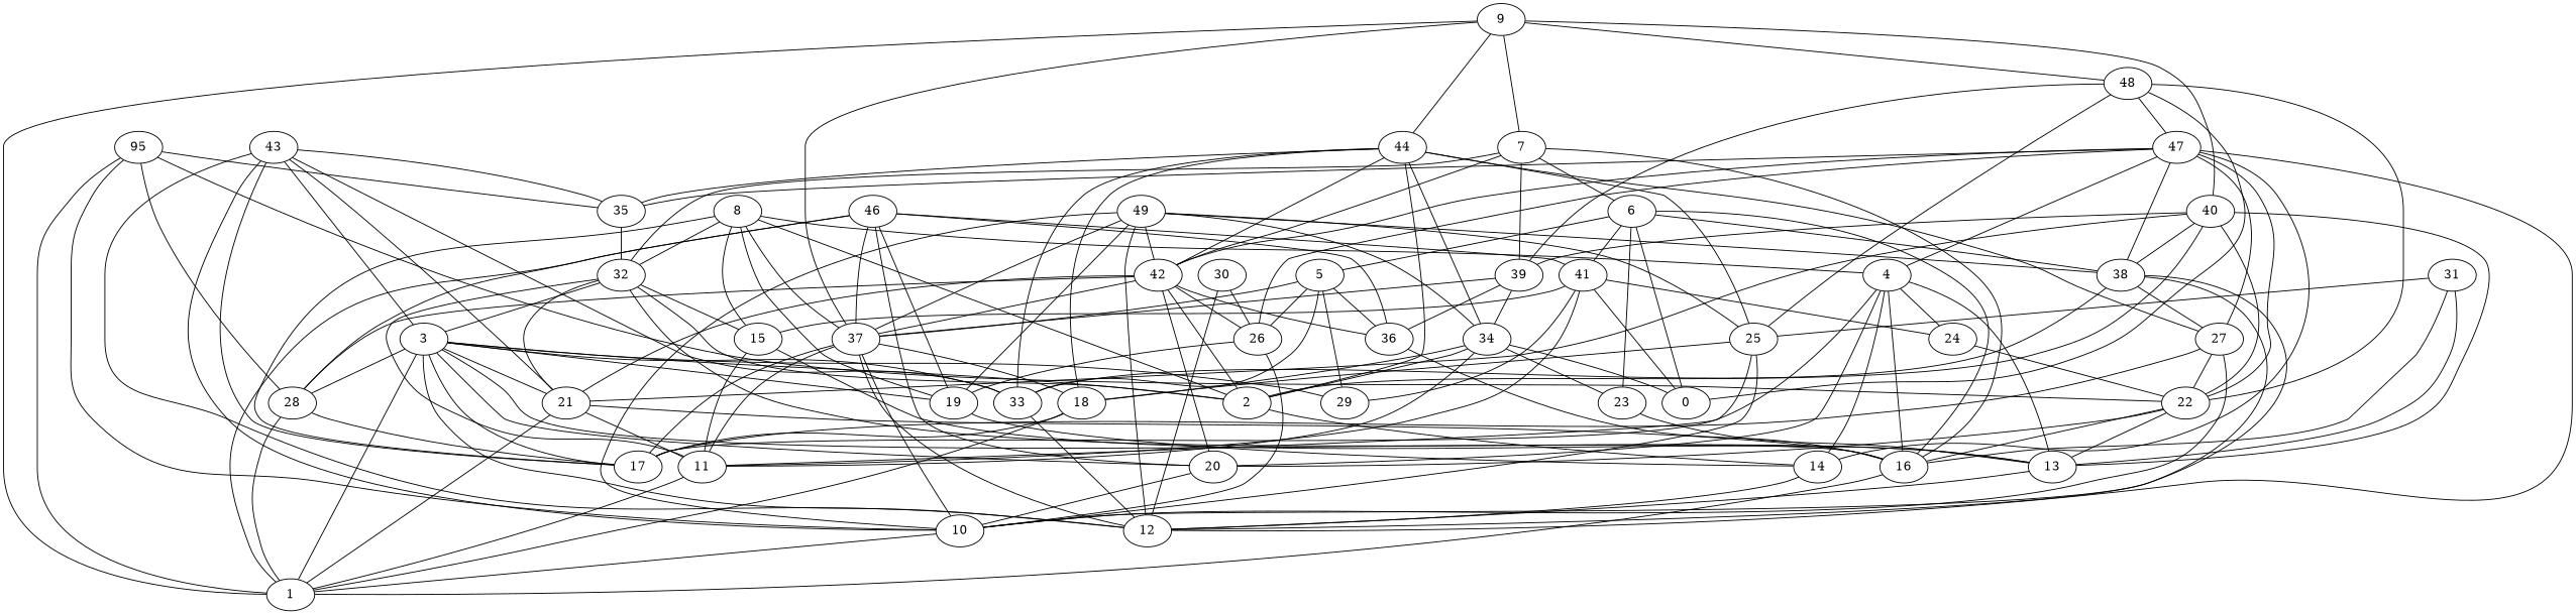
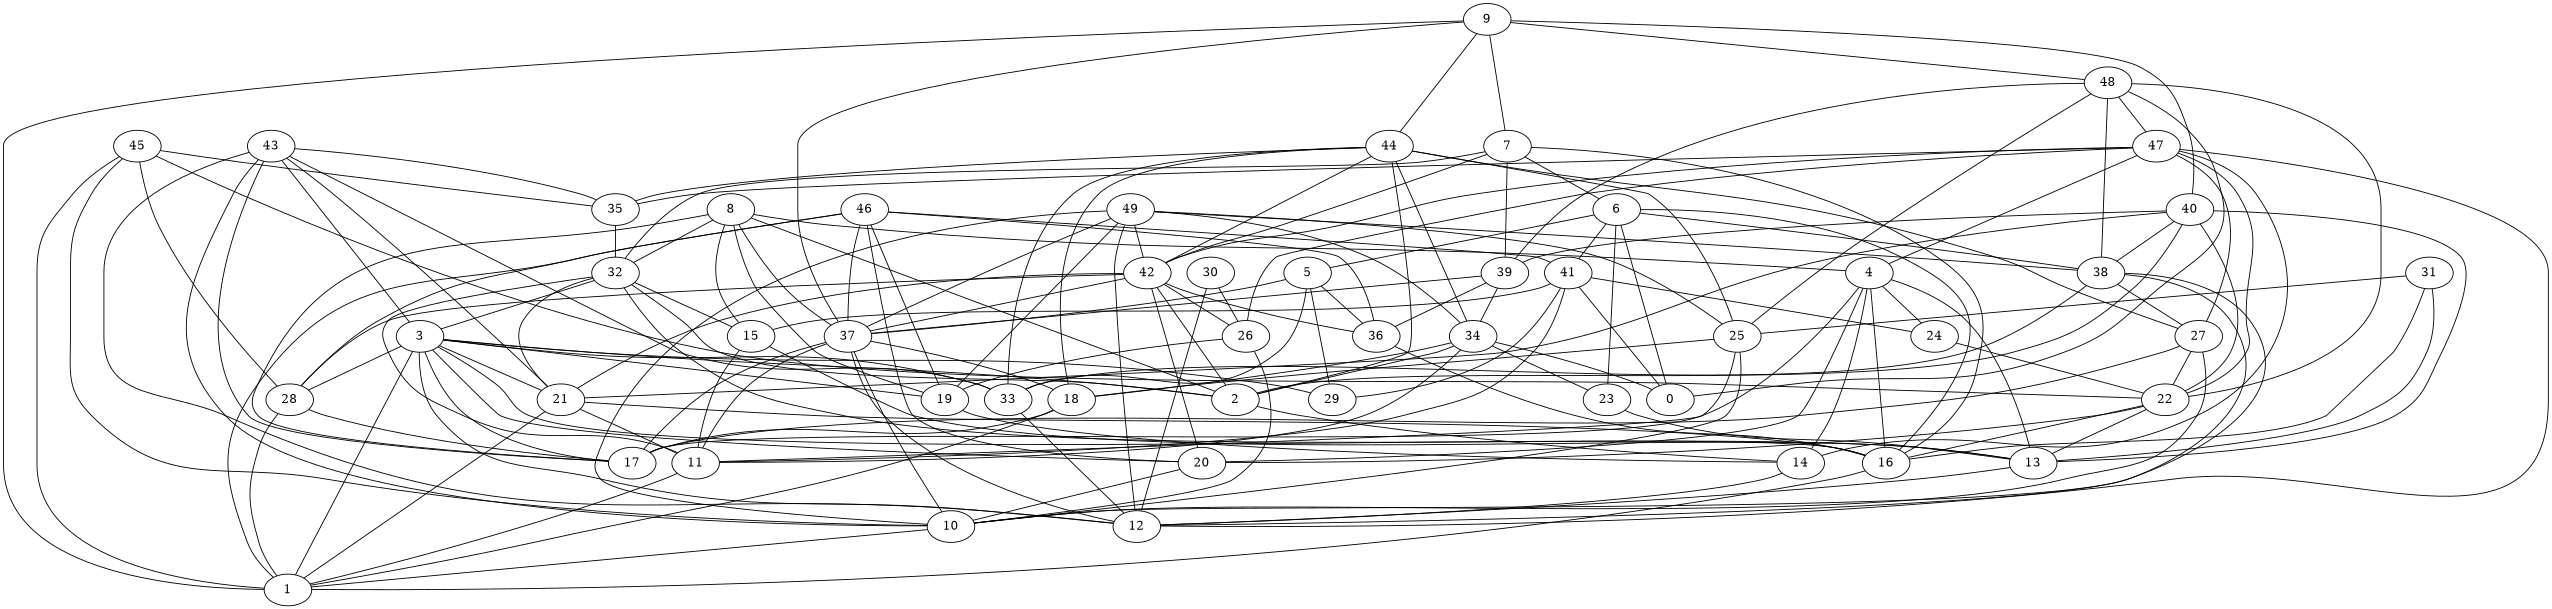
  digraph {
    edge [color=black dir=none]
    8
    15
    17
    19
    2
    37
    32
    4
    13
    11
    14
    23
    12
    38
    33
    10
    27
    25
    18
    1
    7
    6
    16
    42
    39
    21
    3
    41
    0
    5
    20
    24
    22
    9
    44
    48
    40
    35
    34
    47
    36
    28
    26
    31
    49
    46
    29
    30
-   45 [label=95]
+   45
    43
    subgraph sub_1 {
      8
      15
      17
      19
      2
      37
      32
      4
      13
      11
      14
      23
      12
      38
      33
      10
      27
      25
      18
      1
      7
      6
      16
      42
      39
      21
      3
      41
      0
      5
      20
      24
      22
      9
      44
      48
      40
      35
      34
      47
      36
      28
      26
      31
      49
      46
      29
      30
      45
      43
    }
    8 -> 15
    8 -> 17
    8 -> 19
    8 -> 2
    8 -> 37
    8 -> 32
    8 -> 4
    15 -> 13
    15 -> 11
    19 -> 14
    2 -> 14
    37 -> 17
    37 -> 11
    37 -> 12
    37 -> 10
    37 -> 18
    32 -> 15
    32 -> 2
    32 -> 13
    32 -> 11
    32 -> 21
    32 -> 3
    4 -> 17
    4 -> 13
    4 -> 14
    4 -> 16
    4 -> 20
    4 -> 24
    13 -> 12
    11 -> 1
    14 -> 12
    23 -> 13
    38 -> 12
    38 -> 33
    38 -> 10
    38 -> 27
    33 -> 12
    10 -> 1
    27 -> 17
    27 -> 10
    27 -> 22
    25 -> 11
    25 -> 10
    25 -> 18
    18 -> 17
    18 -> 1
    7 -> 32
    7 -> 6
    7 -> 16
    7 -> 42
    7 -> 39
    6 -> 23
    6 -> 38
    6 -> 16
    6 -> 41
    6 -> 0
    6 -> 5
    16 -> 1
    42 -> 2
    42 -> 37
    42 -> 21
    42 -> 20
    42 -> 36
    42 -> 28
    42 -> 26
    39 -> 37
    39 -> 34
    39 -> 36
    21 -> 11
    21 -> 1
    21 -> 16
    3 -> 17
    3 -> 19
    3 -> 2
    3 -> 12
    3 -> 33
    3 -> 1
    3 -> 16
    3 -> 21
    3 -> 20
    3 -> 28
    3 -> 29
    41 -> 15
    41 -> 11
    41 -> 0
    41 -> 24
    41 -> 29
    5 -> 37
    5 -> 33
    5 -> 36
-   5 -> 26
    5 -> 29
    20 -> 10
    24 -> 22
    22 -> 13
    22 -> 16
    22 -> 20
    9 -> 37
    9 -> 1
    9 -> 7
    9 -> 44
    9 -> 48
    9 -> 40
    44 -> 2
    44 -> 33
    44 -> 27
    44 -> 25
    44 -> 18
    44 -> 42
    44 -> 35
    44 -> 34
    48 -> 25
    48 -> 39
    48 -> 0
    48 -> 22
    48 -> 47
    40 -> 2
    40 -> 13
    40 -> 38
    40 -> 39
    40 -> 21
    40 -> 22
    35 -> 32
    34 -> 2
    34 -> 11
    34 -> 23
    34 -> 18
    34 -> 0
    47 -> 4
    47 -> 14
    47 -> 12
-   47 -> 38
+   48 -> 38
    47 -> 27
    47 -> 42
    47 -> 22
    47 -> 35
    47 -> 26
    36 -> 16
    28 -> 17
    28 -> 1
    26 -> 19
    26 -> 10
    31 -> 13
    31 -> 25
    31 -> 16
    49 -> 19
    49 -> 37
    49 -> 12
    49 -> 38
    49 -> 10
    49 -> 25
    49 -> 42
    49 -> 34
    46 -> 19
    46 -> 37
    46 -> 1
    46 -> 41
    46 -> 20
    46 -> 36
    46 -> 28
    30 -> 12
    30 -> 26
    45 -> 10
    45 -> 1
    45 -> 22
    45 -> 35
    45 -> 28
    43 -> 17
    43 -> 12
    43 -> 33
    43 -> 10
    43 -> 21
    43 -> 3
    43 -> 35
  }
